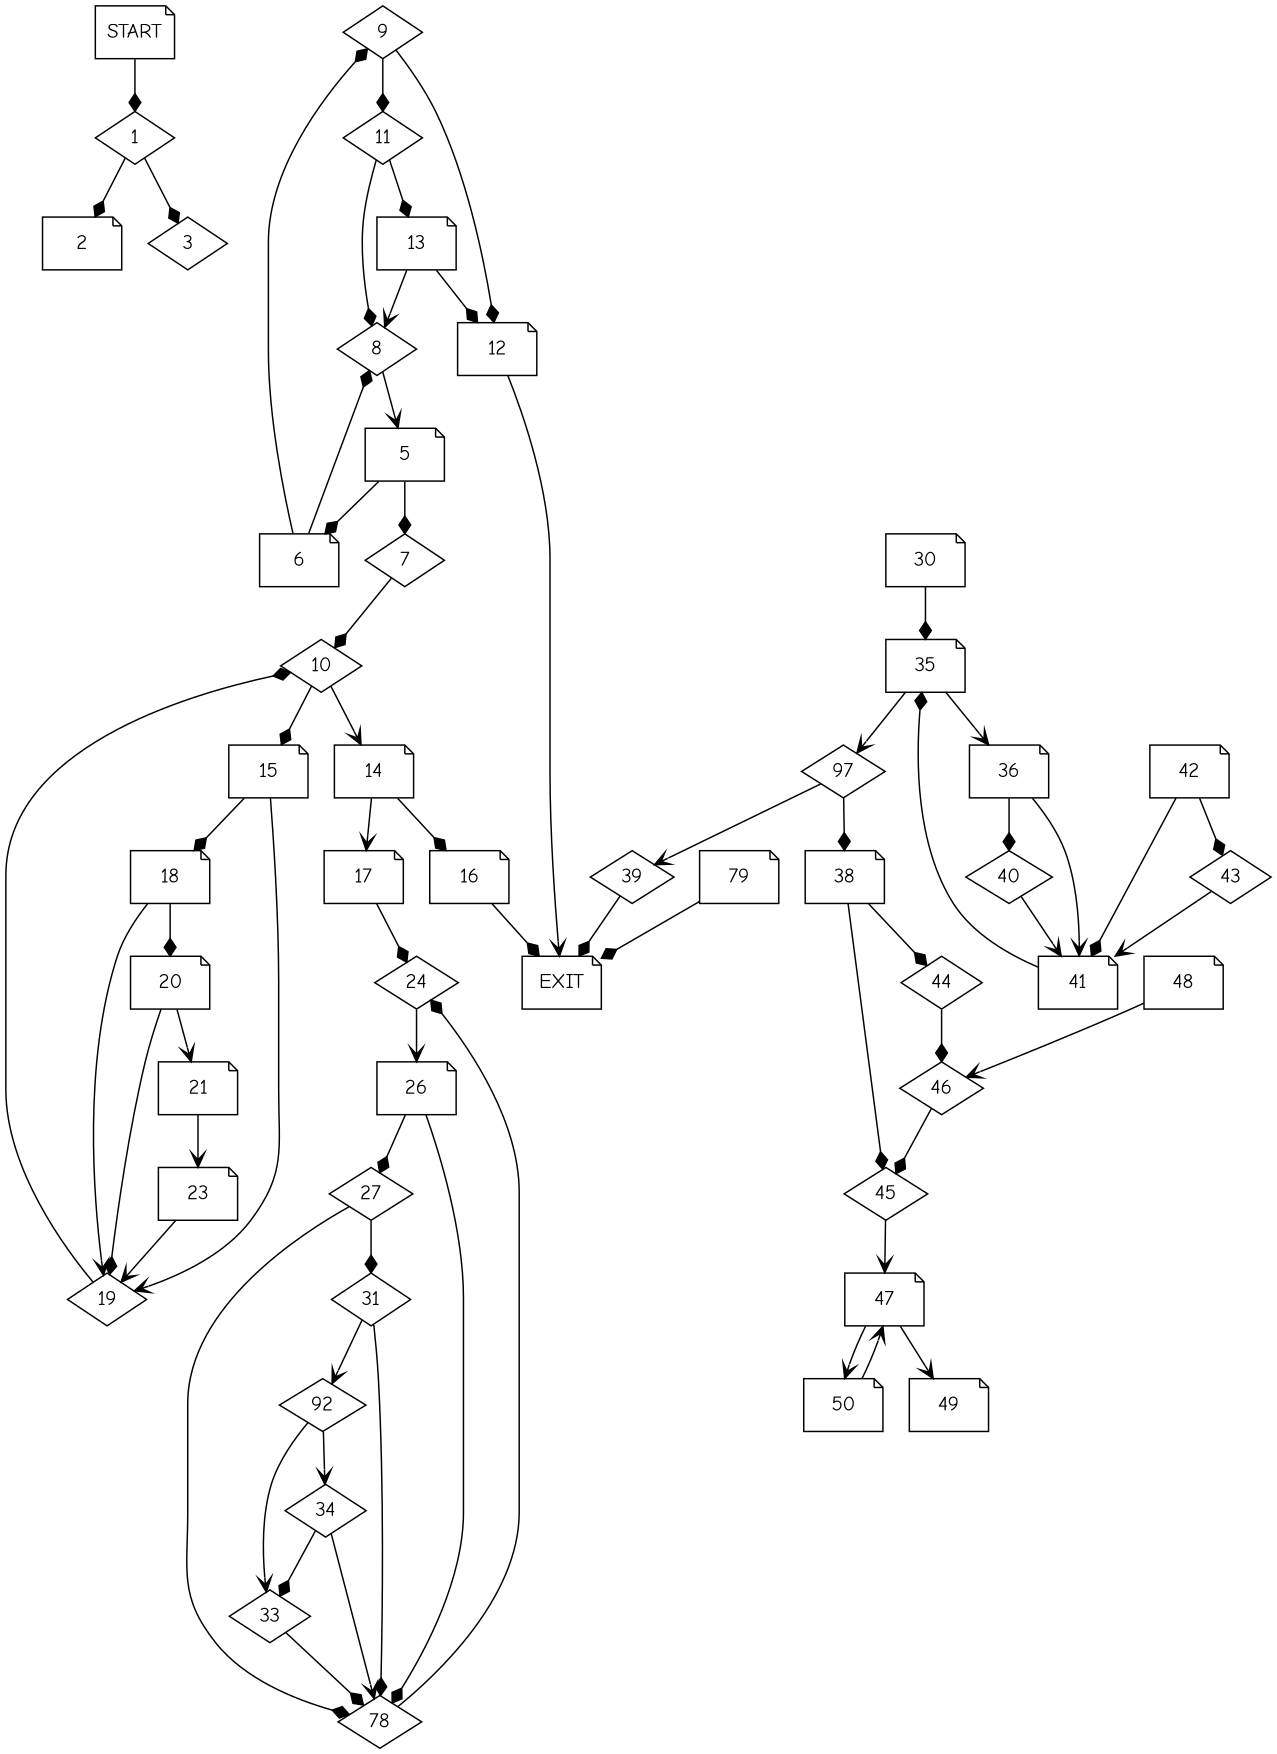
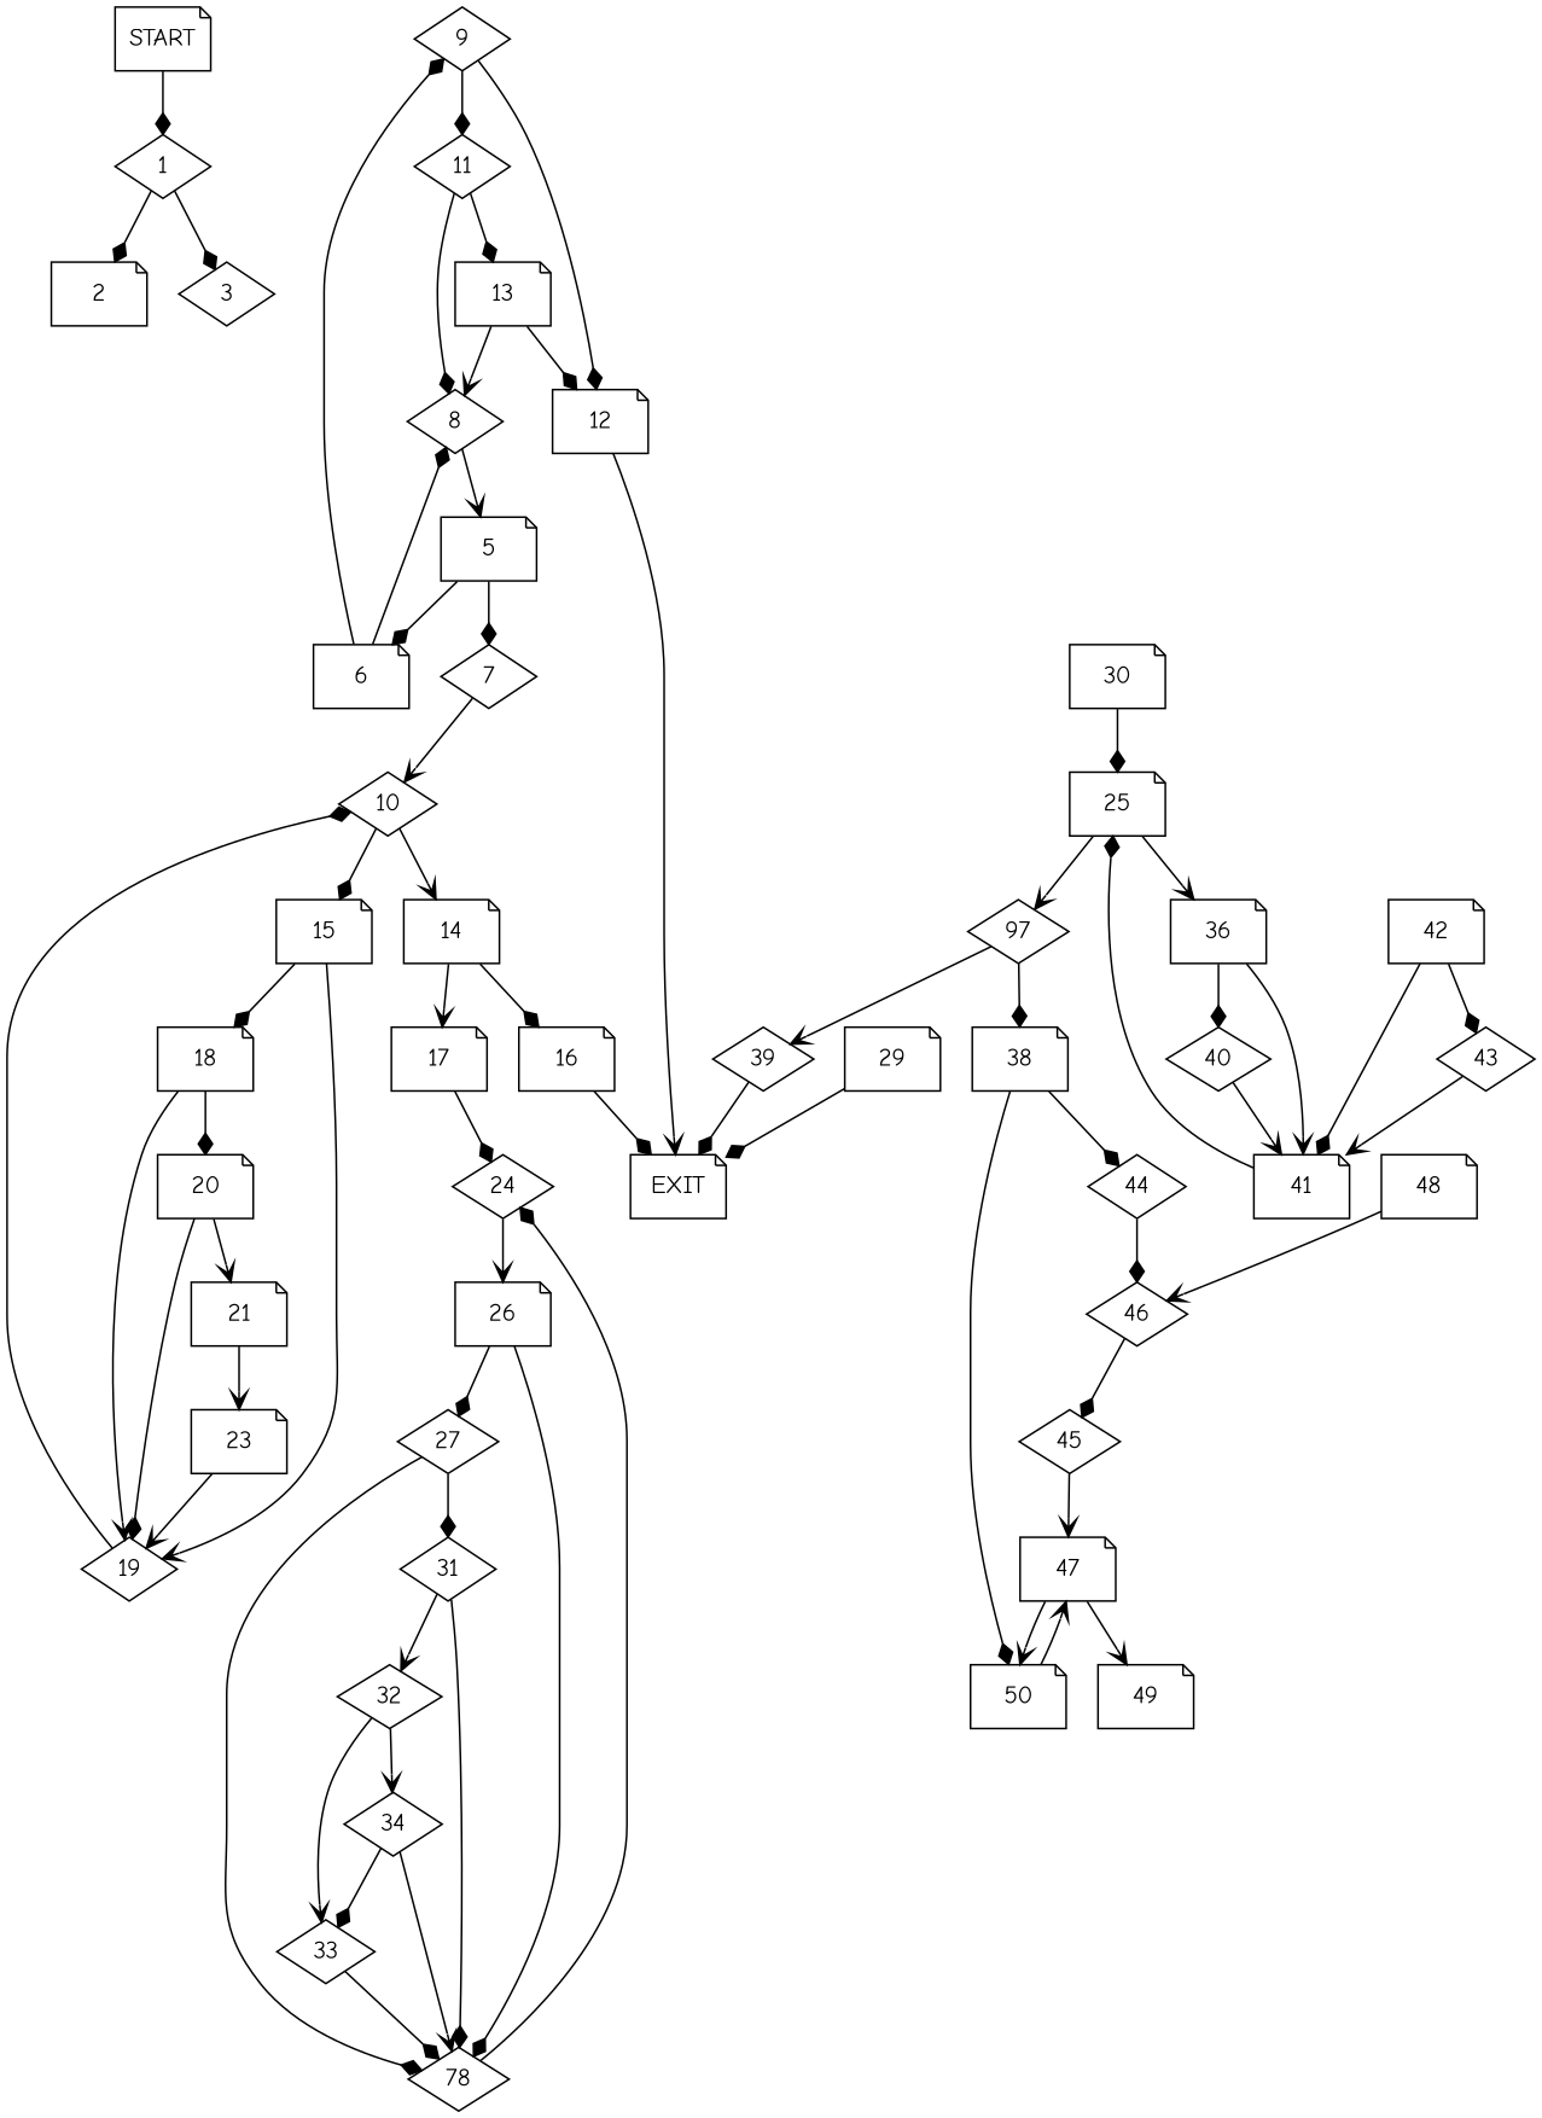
  digraph {
    fontname="Comic Neue"
    node [fontname="Comic Neue" shape=note]
    edge [arrowhead=diamond fontname="Comic Neue"]
    n1 [label=START]
    1 [shape=diamond]
    2
    3 [shape=diamond]
    n5 [label=EXIT]
    5
    6
    7 [shape=diamond]
    8 [shape=diamond]
    9 [shape=diamond]
    10 [shape=diamond]
    11 [shape=diamond]
    12
    14
    15
    13
    16
    17
    18
    19 [shape=diamond]
    24 [shape=diamond]
    20
    26
    21
    23
    27 [shape=diamond]
    n27 [label=78 shape=diamond]
-   29 [label=79]
+   29
    30
-   35
+   35 [label=25]
    31 [shape=diamond]
-   32 [shape=diamond label=92]
+   32 [shape=diamond]
    36
    n34 [label=97 shape=diamond]
    33 [shape=diamond]
    34 [shape=diamond]
    40 [shape=diamond]
    41
    38
    39 [shape=diamond]
    44 [shape=diamond]
    45 [shape=diamond]
    46 [shape=diamond]
    47
    42
    43 [shape=diamond]
    49
    50
    48
    n1 -> 1
    1 -> 2
    1 -> 3
    5 -> 6
    5 -> 7
    6 -> 8
    6 -> 9
-   7 -> 10
+   7 -> 10 [arrowhead=vee]
    8 -> 5 [arrowhead=vee]
    9 -> 11
    9 -> 12
    10 -> 14 [arrowhead=vee]
    10 -> 15
    11 -> 8
    11 -> 13
    12 -> n5 [arrowhead=vee]
    14 -> 16
    14 -> 17 [arrowhead=vee]
    15 -> 18
    15 -> 19 [arrowhead=vee]
    13 -> 8 [arrowhead=vee]
    13 -> 12
    16 -> n5
    17 -> 24
    18 -> 19 [arrowhead=vee]
    18 -> 20
    19 -> 10
    24 -> 26 [arrowhead=vee]
    20 -> 19
    20 -> 21 [arrowhead=vee]
    26 -> 27
    26 -> n27
    21 -> 23 [arrowhead=vee]
    23 -> 19 [arrowhead=vee]
    27 -> n27
    27 -> 31
    n27 -> 24
    29 -> n5
    30 -> 35
    35 -> 36 [arrowhead=vee]
    35 -> n34 [arrowhead=vee]
    31 -> n27
    31 -> 32 [arrowhead=vee]
    32 -> 33 [arrowhead=vee]
    32 -> 34 [arrowhead=vee]
    36 -> 40
    36 -> 41 [arrowhead=vee]
    n34 -> 38
    n34 -> 39 [arrowhead=vee]
    33 -> n27
    34 -> n27 [arrowhead=vee]
    34 -> 33
    40 -> 41 [arrowhead=vee]
    41 -> 35
    38 -> 44
-   38 -> 45
+   38 -> 50
    39 -> n5
    44 -> 46
    45 -> 47 [arrowhead=vee]
    46 -> 45
    47 -> 49 [arrowhead=vee]
    47 -> 50 [arrowhead=vee]
    42 -> 41
    42 -> 43
    43 -> 41 [arrowhead=vee]
    50 -> 47 [arrowhead=vee]
    48 -> 46 [arrowhead=vee]
  }
